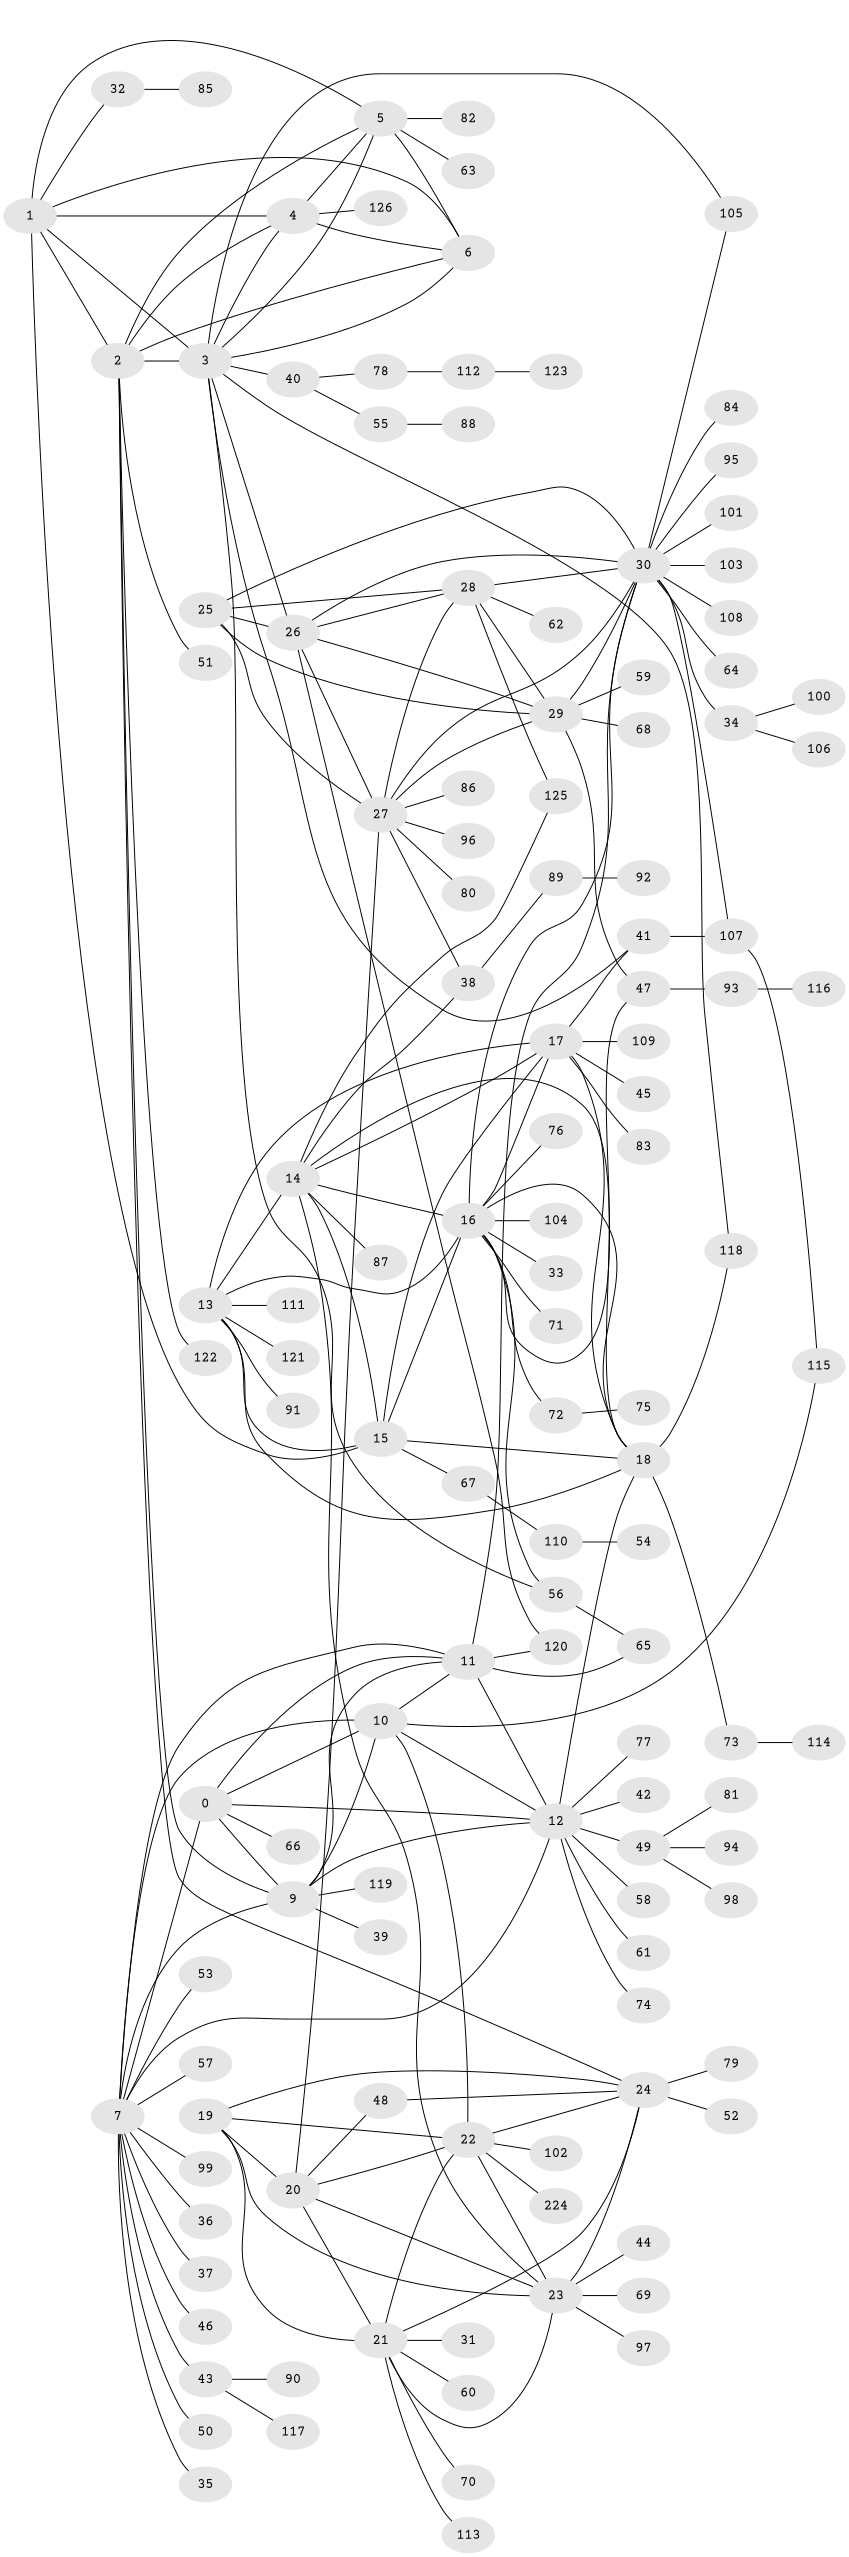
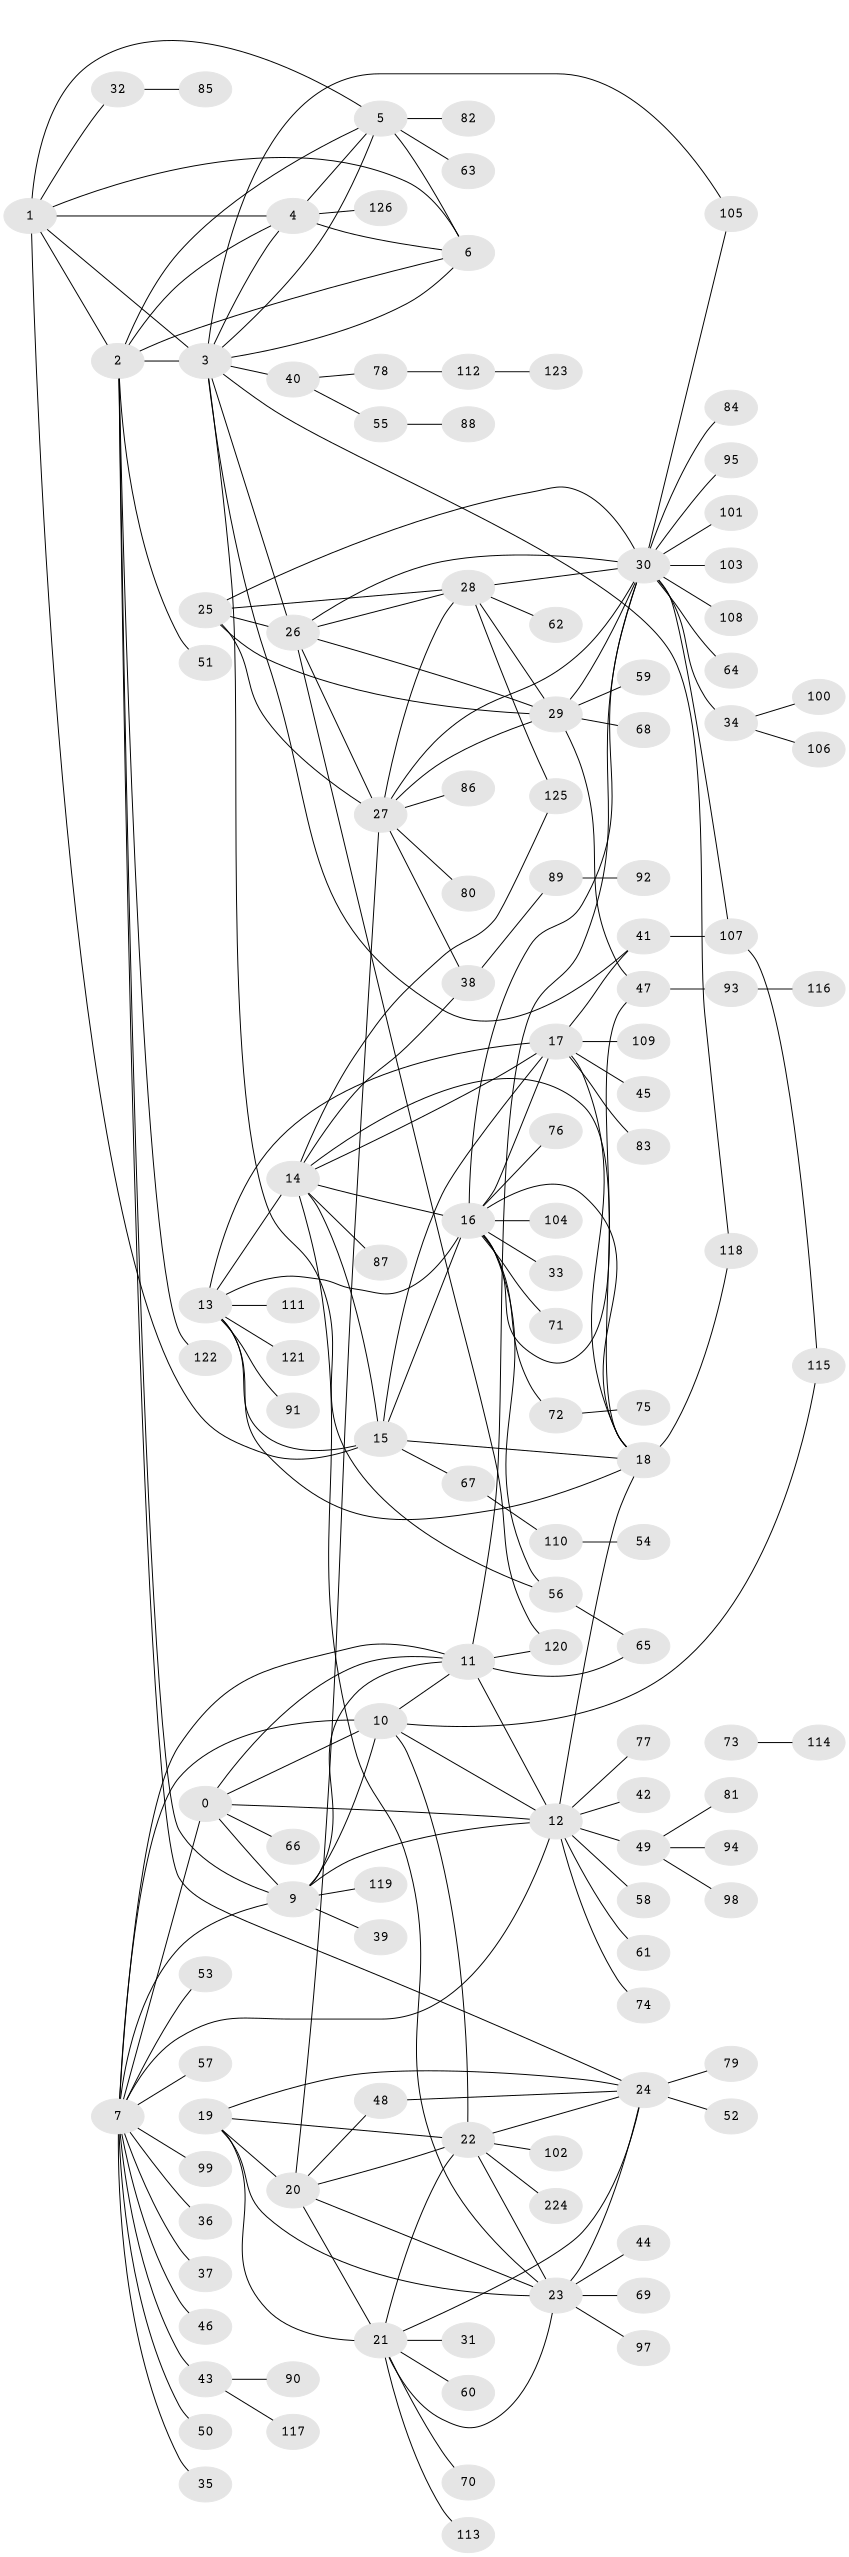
  graph {
    fontname="Courier Prime"
    rankdir=LR
    node [color=gray90 fontname="Courier Prime" style=filled]
    edge [fontname="Courier Prime"]
    1
    2
    3
    4
    5
    6
    15
    32
    9
    24
    51
    122
    26
    40
    41
    56
    105
    118
    126
    63
    82
    18
    16
    17
    67
    85
    10
    11
    12
    39
    119
    52
    79
    30
    120
    27
    28
    29
    55
    78
    107
    65
    7
    n44 [label=0]
    35
    36
    37
    43
    46
    50
    53
    57
    99
    66
    22
    115
    42
    49
    58
    61
    74
    77
    90
    117
    23
    102
    n67 [label=224]
    34
    64
    84
    95
    101
    103
    108
    73
    81
    94
    98
    13
    14
    91
    111
    121
    38
    87
    125
    33
    47
    71
    72
    76
    104
    45
    83
    109
    44
    69
    97
    89
    110
    93
    75
    114
    19
    20
    21
    48
    31
    60
    70
    113
    80
    86
-   96
    25
    62
    59
    68
    100
    106
    92
    88
    112
    116
    54
    123
    1 -- 2
    1 -- 3
    1 -- 4
    1 -- 5
    1 -- 6
    1 -- 15
    1 -- 32
    2 -- 3
    2 -- 4
    2 -- 5
    2 -- 6
    2 -- 9
    2 -- 24
    2 -- 51
    2 -- 122
    3 -- 4
    3 -- 5
    3 -- 6
    3 -- 26
    3 -- 40
    3 -- 41
    3 -- 56
    3 -- 105
    3 -- 118
    4 -- 5
    4 -- 6
    4 -- 126
    5 -- 6
    5 -- 63
    5 -- 82
    15 -- 18
    15 -- 16
    15 -- 17
    15 -- 67
    32 -- 85
    9 -- 10
    9 -- 11
    9 -- 12
    9 -- 39
    9 -- 119
    24 -- 52
    24 -- 79
    26 -- 30
    26 -- 120
    26 -- 27
    26 -- 28
    26 -- 29
    40 -- 55
    40 -- 78
    41 -- 107
    56 -- 65
    18 -- 118
-   18 -- 73
    16 -- 56
    16 -- 18
    16 -- 17
    16 -- 30
    16 -- 33
    16 -- 47
    16 -- 71
    16 -- 72
    16 -- 76
    16 -- 104
    17 -- 41
    17 -- 18
    17 -- 45
    17 -- 83
    17 -- 109
    67 -- 110
    10 -- 11
    10 -- 12
    10 -- 22
    10 -- 115
    11 -- 12
    11 -- 30
    11 -- 120
    11 -- 65
    12 -- 18
    12 -- 42
    12 -- 49
    12 -- 58
    12 -- 61
    12 -- 74
    12 -- 77
    30 -- 105
    30 -- 107
    30 -- 34
    30 -- 64
    30 -- 84
    30 -- 95
    30 -- 101
    30 -- 103
    30 -- 108
    27 -- 30
    27 -- 28
    27 -- 29
    27 -- 38
    27 -- 80
    27 -- 86
-   27 -- 96
    28 -- 30
    28 -- 29
    28 -- 125
    28 -- 62
    29 -- 30
    29 -- 47
    29 -- 59
    29 -- 68
    55 -- 88
    78 -- 112
    107 -- 115
    7 -- 9
    7 -- 10
    7 -- 11
    7 -- 12
    7 -- n44
    7 -- 35
    7 -- 36
    7 -- 37
    7 -- 43
    7 -- 46
    7 -- 50
    7 -- 53
    7 -- 57
    7 -- 99
    n44 -- 9
    n44 -- 10
    n44 -- 11
    n44 -- 12
    n44 -- 66
    43 -- 90
    43 -- 117
    22 -- 24
    22 -- 23
    22 -- 102
    22 -- n67
    49 -- 81
    49 -- 94
    49 -- 98
    23 -- 24
    23 -- 44
    23 -- 69
    23 -- 97
    34 -- 100
    34 -- 106
    73 -- 114
    13 -- 15
    13 -- 18
    13 -- 16
    13 -- 17
    13 -- 14
    13 -- 91
    13 -- 111
    13 -- 121
    14 -- 15
    14 -- 18
    14 -- 16
    14 -- 17
    14 -- 23
    14 -- 38
    14 -- 87
    14 -- 125
    38 -- 89
    47 -- 93
    72 -- 75
    89 -- 92
    110 -- 54
    93 -- 116
    19 -- 24
    19 -- 22
    19 -- 23
    19 -- 20
    19 -- 21
    20 -- 27
    20 -- 22
    20 -- 23
    20 -- 21
    20 -- 48
    21 -- 24
    21 -- 22
    21 -- 23
    21 -- 31
    21 -- 60
    21 -- 70
    21 -- 113
    48 -- 24
    25 -- 26
    25 -- 30
    25 -- 27
    25 -- 28
    25 -- 29
    112 -- 123
  }
